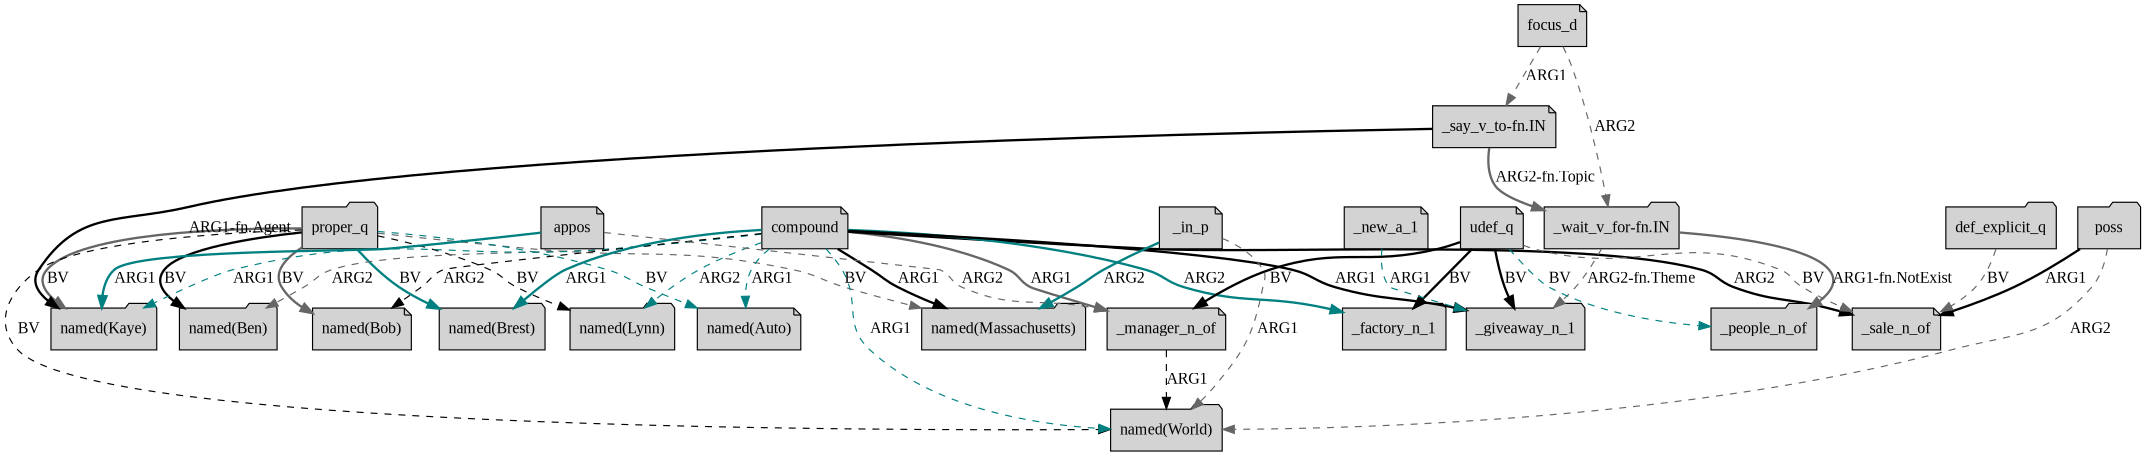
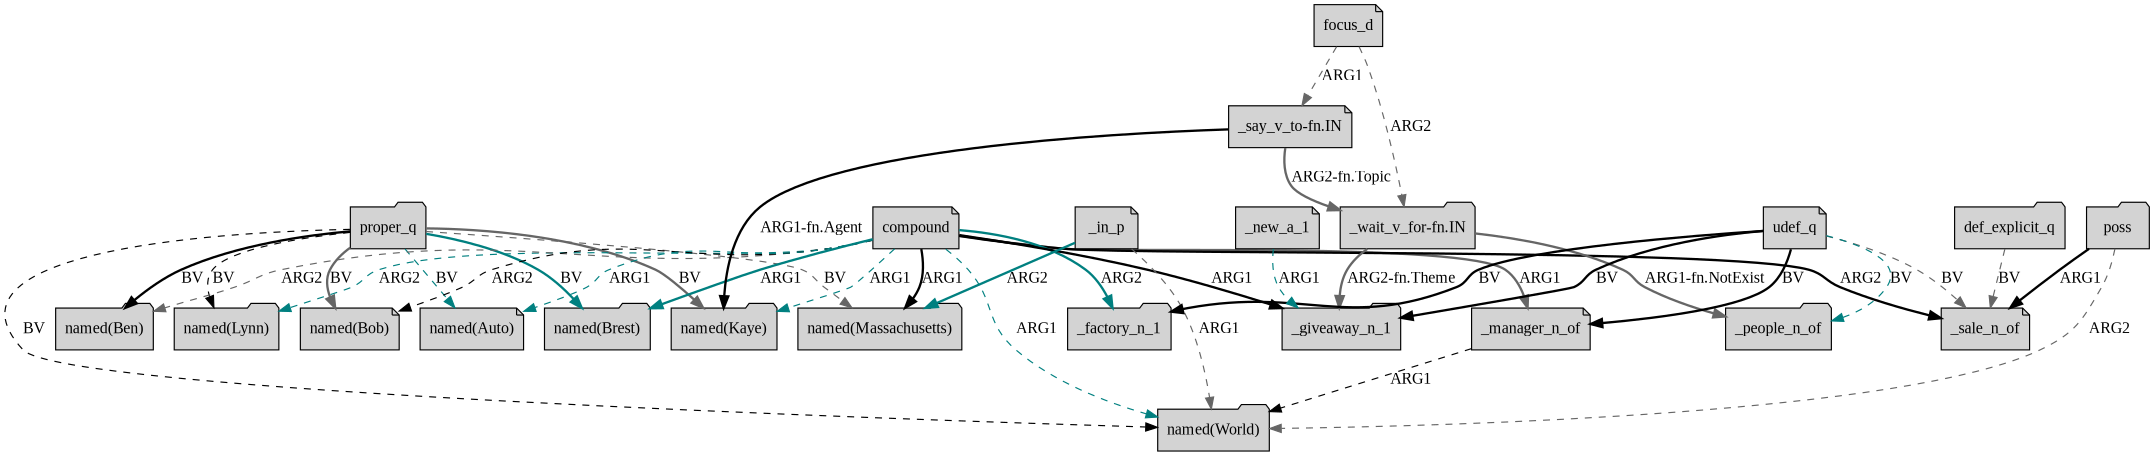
  digraph {
    fontname="Liberation Serif"
    node [fontname="Liberation Serif" shape=folder style=filled]
    edge [color=gray40 fontname="Liberation Serif" style=dashed]
    proper_q
    "named(Lynn)"
    "named(Ben)"
    "named(Kaye)"
    "named(World)"
    "named(Bob)" [shape=note]
    "named(Massachusetts)"
    "named(Auto)" [shape=note]
    "named(Brest)"
    compound [shape=note]
    _manager_n_of [shape=note]
    _sale_n_of [shape=note]
    _factory_n_1
    _giveaway_n_1
    "_say_v_to-fn.IN" [shape=note]
    "_wait_v_for-fn.IN"
    _people_n_of
    focus_d [shape=note]
    poss
    _in_p [shape=note]
    def_explicit_q
    udef_q [shape=note]
-   appos [shape=note]
    _new_a_1 [shape=note]
    proper_q -> "named(Lynn)" [color=black label=BV]
    proper_q -> "named(Ben)" [color=black label=BV style=bold]
    proper_q -> "named(Kaye)" [label=BV style=bold]
    proper_q -> "named(World)" [color=black label=BV]
    proper_q -> "named(Bob)" [label=BV style=bold]
    proper_q -> "named(Massachusetts)" [label=BV]
    proper_q -> "named(Auto)" [color=teal label=BV]
    proper_q -> "named(Brest)" [color=teal label=BV style=bold]
    compound -> "named(Lynn)" [color=teal label=ARG2]
    compound -> "named(Ben)" [label=ARG2]
    compound -> "named(Kaye)" [color=teal label=ARG1]
    compound -> "named(World)" [color=teal label=ARG1]
    compound -> "named(Bob)" [color=black label=ARG2]
    compound -> "named(Massachusetts)" [color=black label=ARG1 style=bold]
    compound -> "named(Auto)" [color=teal label=ARG1]
    compound -> "named(Brest)" [color=teal label=ARG1 style=bold]
    compound -> _manager_n_of [label=ARG1 style=bold]
    compound -> _sale_n_of [color=black label=ARG2 style=bold]
    compound -> _factory_n_1 [color=teal label=ARG2 style=bold]
    compound -> _giveaway_n_1 [color=black label=ARG1 style=bold]
    _manager_n_of -> "named(World)" [color=black label=ARG1]
    "_say_v_to-fn.IN" -> "named(Kaye)" [color=black label="ARG1-fn.Agent" style=bold]
    "_say_v_to-fn.IN" -> "_wait_v_for-fn.IN" [label="ARG2-fn.Topic" style=bold]
-   "_wait_v_for-fn.IN" -> _giveaway_n_1 [label="ARG2-fn.Theme"]
+   "_wait_v_for-fn.IN" -> _giveaway_n_1 [label="ARG2-fn.Theme" style=bold]
    "_wait_v_for-fn.IN" -> _people_n_of [label="ARG1-fn.NotExist" style=bold]
    focus_d -> "_say_v_to-fn.IN" [label=ARG1]
    focus_d -> "_wait_v_for-fn.IN" [label=ARG2]
    poss -> "named(World)" [label=ARG2]
    poss -> _sale_n_of [color=black label=ARG1 style=bold]
    _in_p -> "named(World)" [label=ARG1]
    _in_p -> "named(Massachusetts)" [color=teal label=ARG2 style=bold]
    def_explicit_q -> _sale_n_of [label=BV]
    udef_q -> _manager_n_of [color=black label=BV style=bold]
    udef_q -> _sale_n_of [label=BV]
    udef_q -> _factory_n_1 [color=black label=BV style=bold]
    udef_q -> _giveaway_n_1 [color=black label=BV style=bold]
    udef_q -> _people_n_of [color=teal label=BV]
-   appos -> "named(Kaye)" [color=teal label=ARG1 style=bold]
-   appos -> _manager_n_of [label=ARG2]
    _new_a_1 -> _giveaway_n_1 [color=teal label=ARG1]
  }
